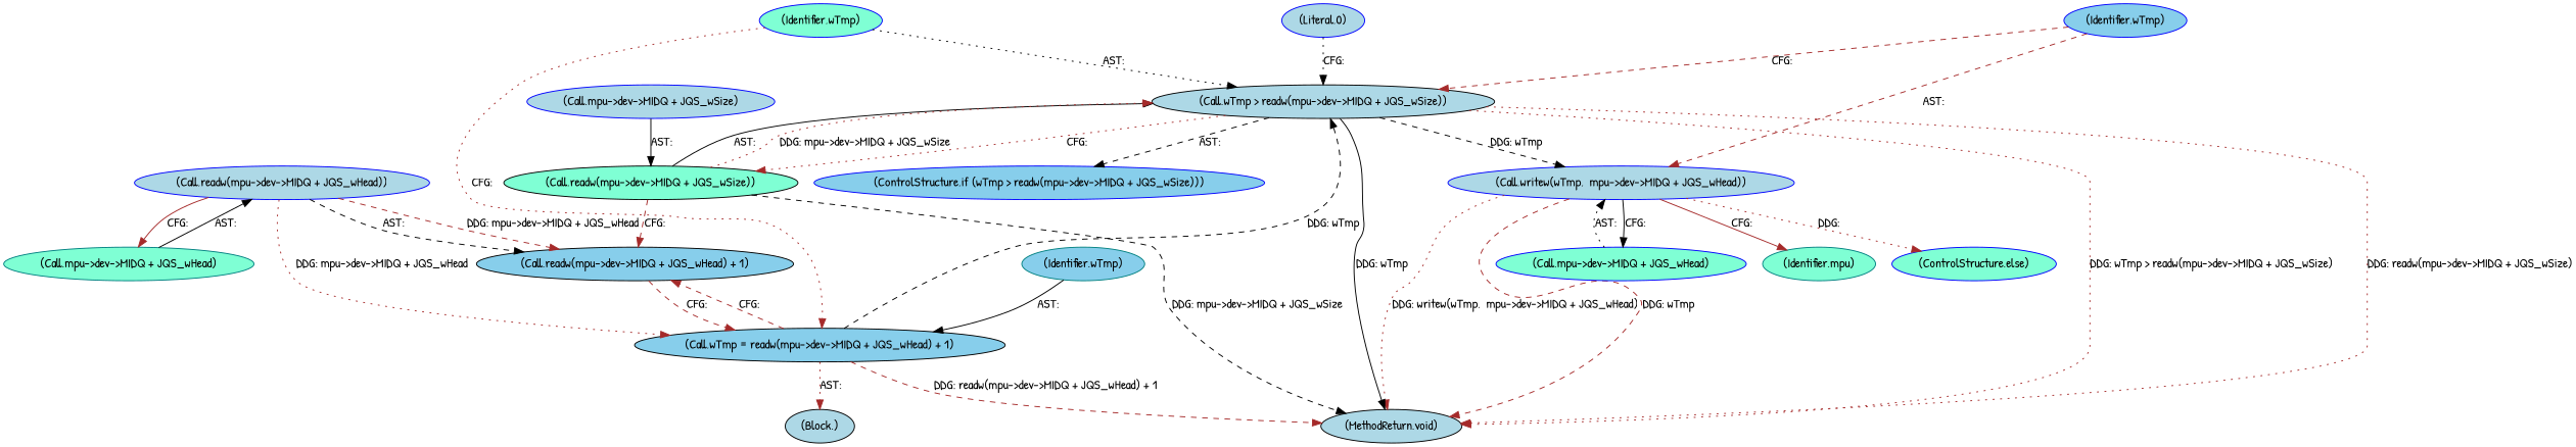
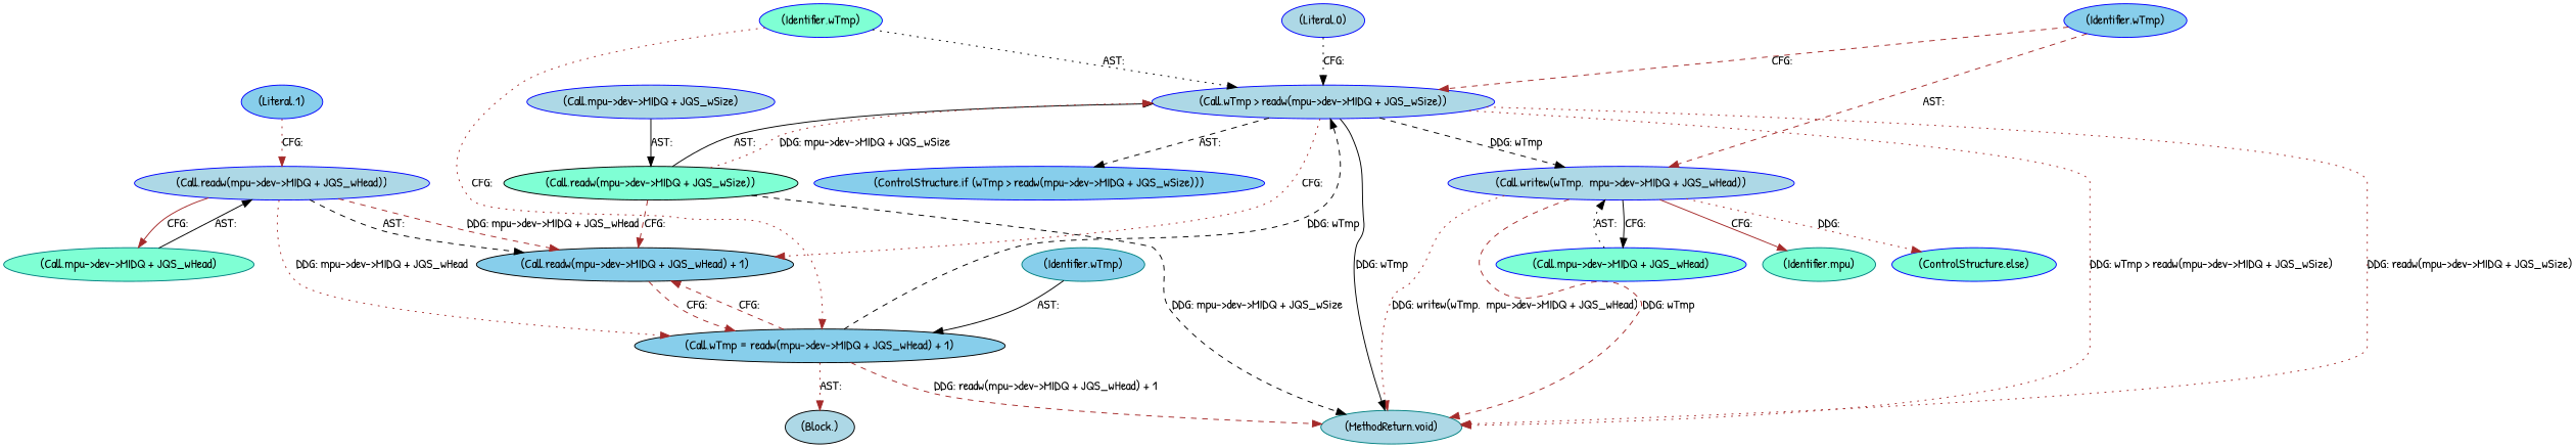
  digraph {
    fontname="Patrick Hand"
    node [color=blue fillcolor=lightblue fontname="Patrick Hand" style=filled]
    edge [color=brown fontname="Patrick Hand" style=dotted]
    n1 [label="(Call,writew(wTmp,  mpu->dev->MIDQ + JQS_wHead))"]
    n2 [fillcolor=aquamarine label="(ControlStructure,else)"]
-   n3 [color=black label="(MethodReturn,void)"]
+   n3 [color=teal label="(MethodReturn,void)"]
    n4 [fillcolor=aquamarine label="(Call,mpu->dev->MIDQ + JQS_wHead)"]
    n5 [color=teal fillcolor=aquamarine label="(Identifier,mpu)"]
-   n6 [color=black label="(Call,wTmp > readw(mpu->dev->MIDQ + JQS_wSize))"]
+   n6 [label="(Call,wTmp > readw(mpu->dev->MIDQ + JQS_wSize))"]
    n7 [color=black fillcolor=aquamarine label="(Call,readw(mpu->dev->MIDQ + JQS_wSize))"]
    n8 [fillcolor=skyblue label="(ControlStructure,if (wTmp > readw(mpu->dev->MIDQ + JQS_wSize)))"]
    n9 [color=black fillcolor=skyblue label="(Call,readw(mpu->dev->MIDQ + JQS_wHead) + 1)"]
    n10 [color=black fillcolor=skyblue label="(Call,wTmp = readw(mpu->dev->MIDQ + JQS_wHead) + 1)"]
    n11 [color=black label="(Block,)"]
    n12 [label="(Call,readw(mpu->dev->MIDQ + JQS_wHead))"]
    n13 [color=teal fillcolor=aquamarine label="(Call,mpu->dev->MIDQ + JQS_wHead)"]
    n14 [label="(Call,mpu->dev->MIDQ + JQS_wSize)"]
    n15 [fillcolor=skyblue label="(Identifier,wTmp)"]
    n16 [label="(Literal,0)"]
    n17 [color=teal fillcolor=skyblue label="(Identifier,wTmp)"]
    n18 [fillcolor=aquamarine label="(Identifier,wTmp)"]
+   n19 [fillcolor=skyblue label="(Literal,1)"]
    n1 -> n2 [label="DDG: "]
    n1 -> n3 [label="DDG: writew(wTmp,  mpu->dev->MIDQ + JQS_wHead)"]
    n1 -> n3 [label="DDG: wTmp" style=dashed]
    n1 -> n4 [color=black label="CFG: " style=solid]
    n1 -> n5 [label="CFG: " style=solid]
    n4 -> n1 [color=black label="AST: "]
    n6 -> n1 [color=black label="DDG: wTmp" style=dashed]
    n6 -> n3 [color=black label="DDG: wTmp" style=solid]
    n6 -> n3 [label="DDG: wTmp > readw(mpu->dev->MIDQ + JQS_wSize)"]
    n6 -> n3 [label="DDG: readw(mpu->dev->MIDQ + JQS_wSize)"]
-   n6 -> n7 [label="CFG: "]
+   n6 -> n9 [label="CFG: "]
    n6 -> n8 [color=black label="AST: " style=dashed]
    n7 -> n3 [color=black label="DDG: mpu->dev->MIDQ + JQS_wSize" style=dashed]
    n7 -> n6 [color=black label="AST: " style=solid]
    n7 -> n6 [label="DDG: mpu->dev->MIDQ + JQS_wSize"]
    n7 -> n9 [label="CFG: " style=dashed]
    n9 -> n10 [label="CFG: " style=dashed]
    n10 -> n3 [label="DDG: readw(mpu->dev->MIDQ + JQS_wHead) + 1" style=dashed]
    n10 -> n6 [color=black label="DDG: wTmp" style=dashed]
    n10 -> n9 [label="CFG: " style=dashed]
    n10 -> n11 [label="AST: "]
    n12 -> n9 [color=black label="AST: " style=dashed]
    n12 -> n9 [label="DDG: mpu->dev->MIDQ + JQS_wHead" style=dashed]
    n12 -> n10 [label="DDG: mpu->dev->MIDQ + JQS_wHead"]
    n12 -> n13 [label="CFG: " style=solid]
    n13 -> n12 [color=black label="AST: " style=solid]
    n14 -> n7 [color=black label="AST: " style=solid]
    n15 -> n1 [label="AST: " style=dashed]
    n15 -> n6 [label="CFG: " style=dashed]
    n16 -> n6 [color=black label="CFG: "]
    n17 -> n10 [color=black label="AST: " style=solid]
    n18 -> n6 [color=black label="AST: "]
    n18 -> n10 [label="CFG: "]
+   n19 -> n12 [label="CFG: "]
  }
